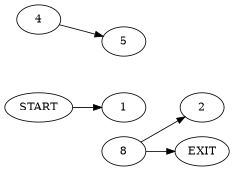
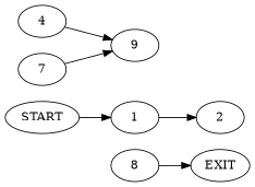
  digraph {
    fontname="DejaVu Serif"
    rankdir=LR
    node [fontname="DejaVu Serif"]
    edge [fontname="DejaVu Serif"]
    n1 [label=START]
    1
    2
    n4 [label=EXIT]
    4
-   5
+   5 [label=9]
+   7
    8
    n1 -> 1
-   8 -> 2
+   1 -> 2
    4 -> 5
+   7 -> 5
    8 -> n4
  }
